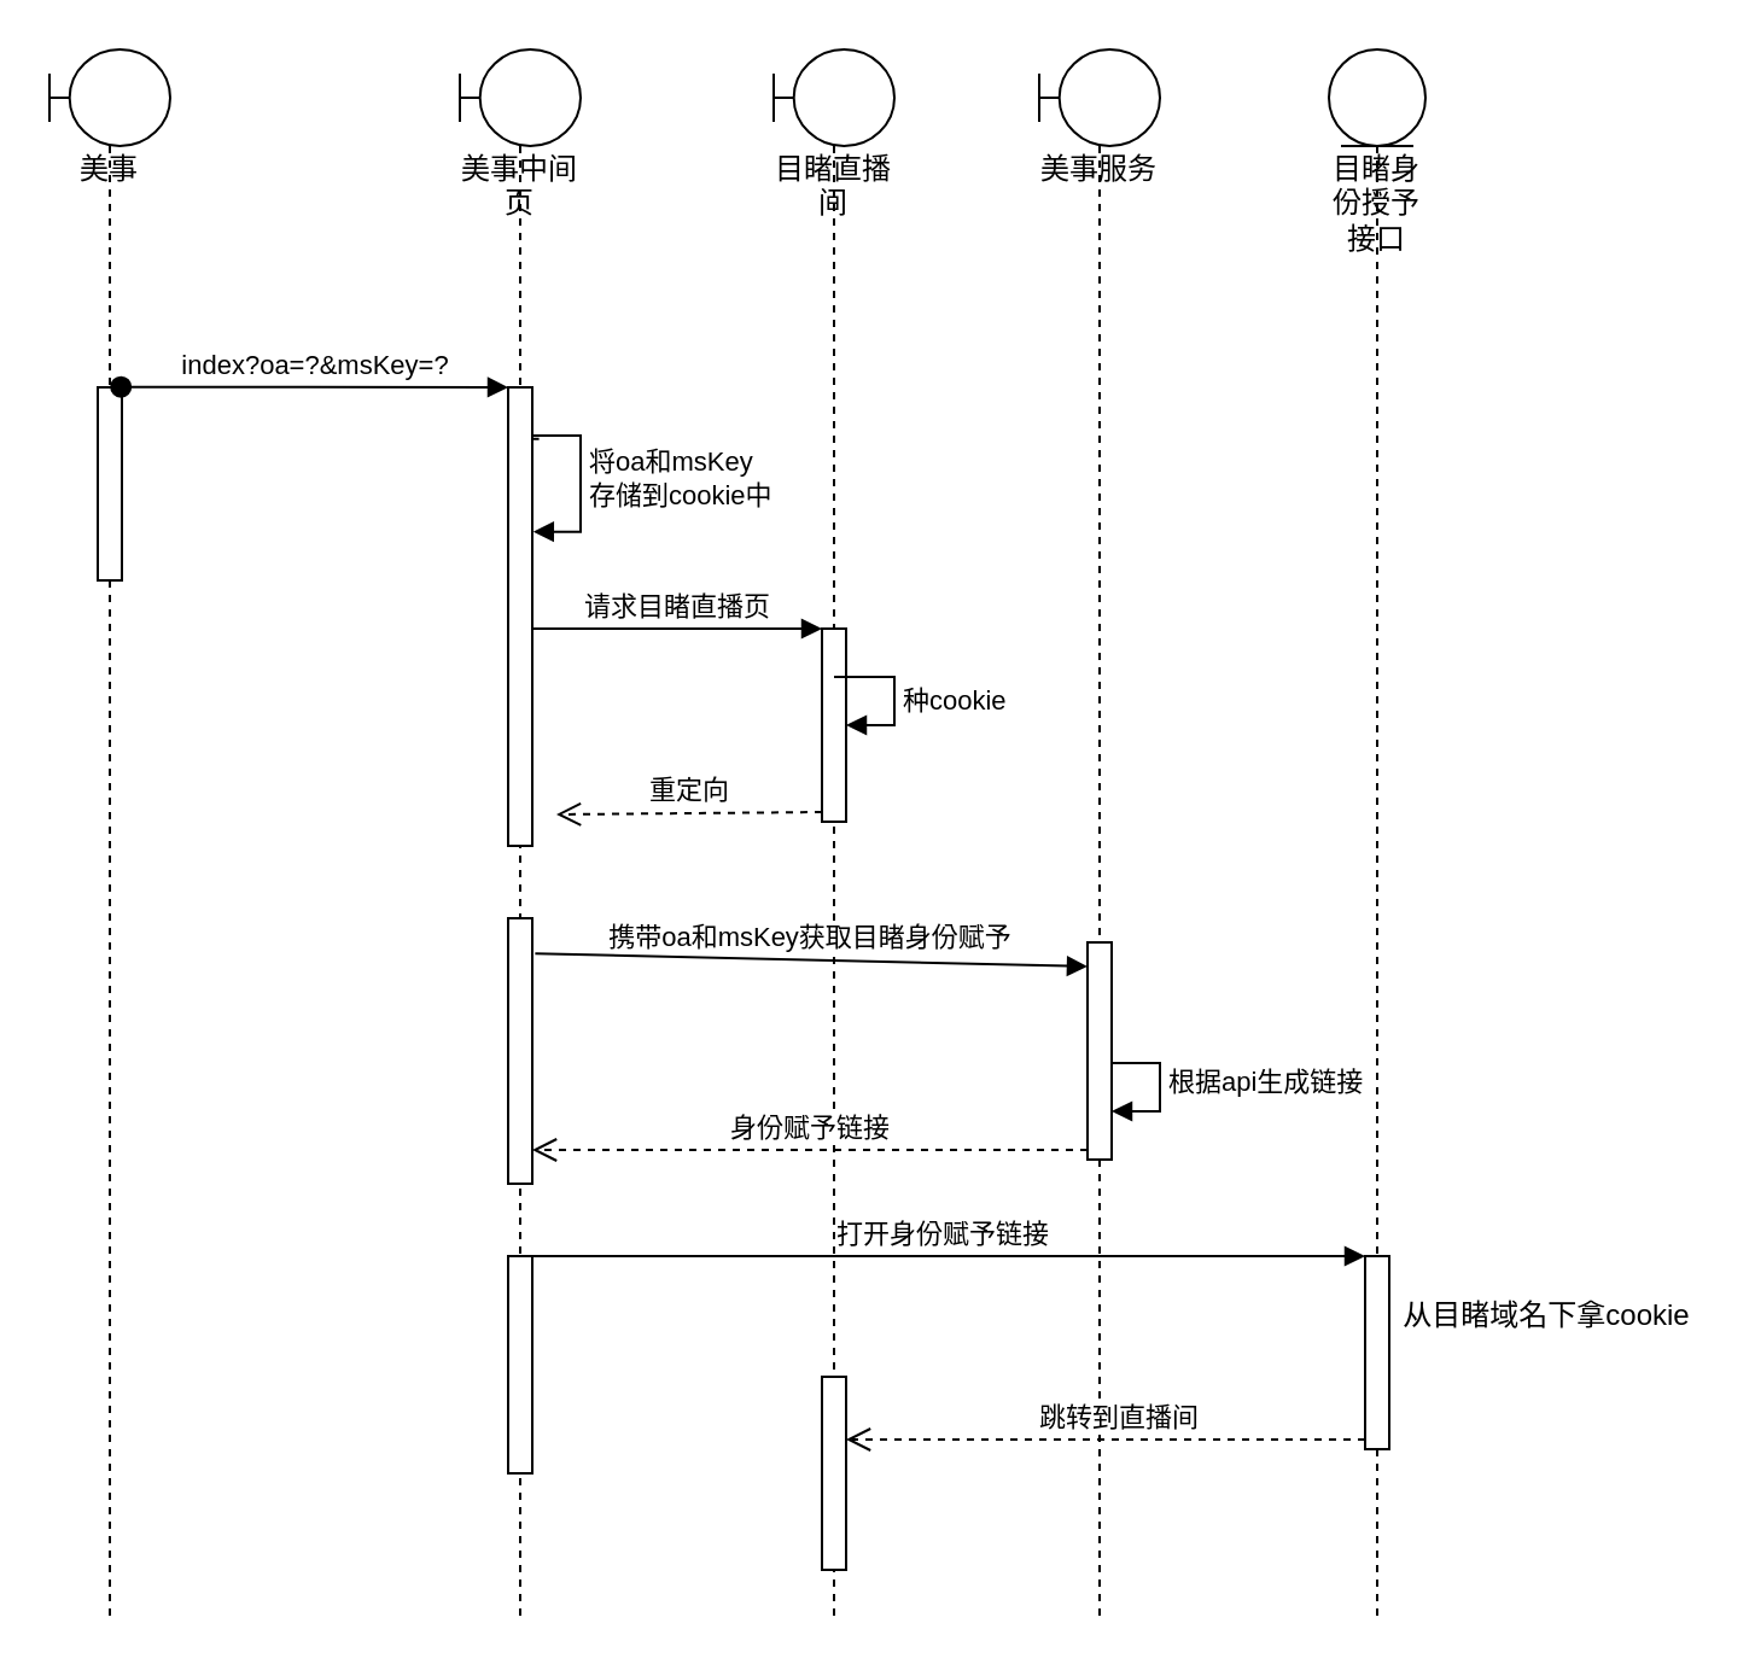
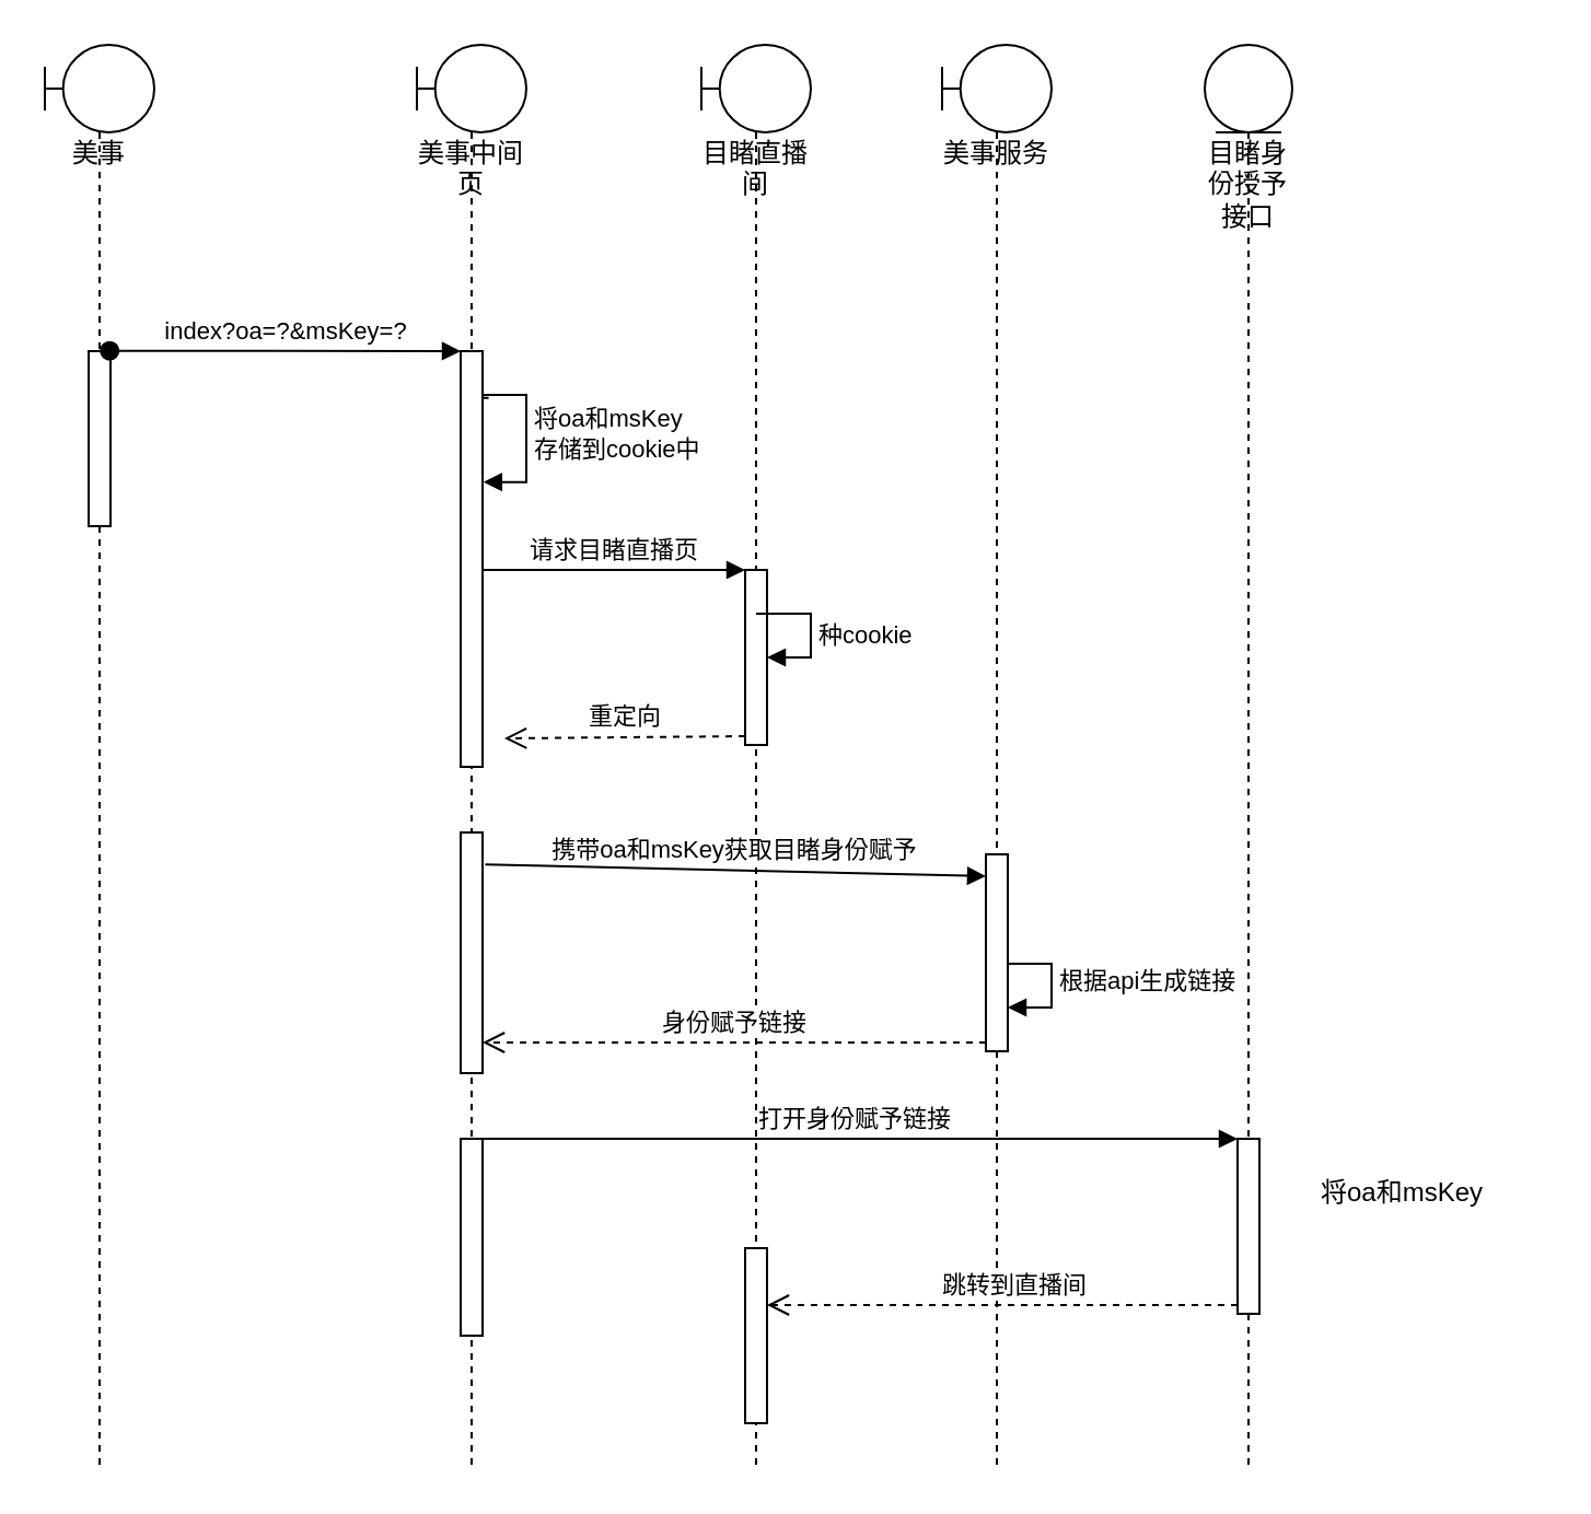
  <mxCell id="0" />
  <mxCell id="1" parent="0" />
  <mxCell id="2" value="美事" style="shape=umlLifeline;participant=umlBoundary;perimeter=lifelinePerimeter;whiteSpace=wrap;html=1;container=1;collapsible=0;recursiveResize=0;verticalAlign=top;spacingTop=36;outlineConnect=0;" parent="1" vertex="1"><mxGeometry x="20" y="20" width="50" height="650" as="geometry" /></mxCell>
  <mxCell id="3" value="" style="html=1;points=[];perimeter=orthogonalPerimeter;" parent="2" vertex="1"><mxGeometry x="20" y="140" width="10" height="80" as="geometry" /></mxCell>
  <mxCell id="4" value="美事中间页" style="shape=umlLifeline;participant=umlBoundary;perimeter=lifelinePerimeter;whiteSpace=wrap;html=1;container=1;collapsible=0;recursiveResize=0;verticalAlign=top;spacingTop=36;outlineConnect=0;" parent="1" vertex="1"><mxGeometry x="190" y="20" width="50" height="650" as="geometry" /></mxCell>
  <mxCell id="5" value="" style="html=1;points=[];perimeter=orthogonalPerimeter;" parent="4" vertex="1"><mxGeometry x="20" y="140" width="10" height="190" as="geometry" /></mxCell>
  <mxCell id="6" value="将oa和msKey&lt;br&gt;存储到cookie中" style="edgeStyle=orthogonalEdgeStyle;html=1;align=left;spacingLeft=2;endArrow=block;rounded=0;entryX=1.04;entryY=0.315;exitX=1.28;exitY=0.535;exitDx=0;exitDy=0;exitPerimeter=0;entryDx=0;entryDy=0;entryPerimeter=0;" parent="4" target="5" edge="1"><mxGeometry relative="1" as="geometry"><mxPoint x="32.8" y="161.4" as="sourcePoint" /><Array as="points"><mxPoint x="30" y="161" /><mxPoint x="30" y="160" /><mxPoint x="50" y="160" /><mxPoint x="50" y="200" /></Array></mxGeometry></mxCell>
  <mxCell id="7" value="" style="html=1;points=[];perimeter=orthogonalPerimeter;" parent="4" vertex="1"><mxGeometry x="20" y="500" width="10" height="90" as="geometry" /></mxCell>
  <mxCell id="8" value="目睹直播间" style="shape=umlLifeline;participant=umlBoundary;perimeter=lifelinePerimeter;whiteSpace=wrap;html=1;container=1;collapsible=0;recursiveResize=0;verticalAlign=top;spacingTop=36;outlineConnect=0;" parent="1" vertex="1"><mxGeometry x="320" y="20" width="50" height="650" as="geometry" /></mxCell>
  <mxCell id="9" value="" style="html=1;points=[];perimeter=orthogonalPerimeter;" parent="8" vertex="1"><mxGeometry x="20" y="240" width="10" height="80" as="geometry" /></mxCell>
  <mxCell id="10" value="" style="html=1;points=[];perimeter=orthogonalPerimeter;" parent="8" vertex="1"><mxGeometry x="20" y="550" width="10" height="80" as="geometry" /></mxCell>
  <mxCell id="11" value="index?oa=?&amp;amp;msKey=?" style="html=1;verticalAlign=bottom;startArrow=oval;endArrow=block;startSize=8;exitX=0.96;exitY=-0.002;exitDx=0;exitDy=0;exitPerimeter=0;" parent="1" source="3" edge="1"><mxGeometry relative="1" as="geometry"><mxPoint x="130" y="160" as="sourcePoint" /><mxPoint x="210" y="160" as="targetPoint" /></mxGeometry></mxCell>
  <mxCell id="12" value="请求目睹直播页" style="html=1;verticalAlign=bottom;endArrow=block;entryX=0;entryY=0;" parent="1" source="5" target="9" edge="1"><mxGeometry relative="1" as="geometry"><mxPoint x="270" y="260" as="sourcePoint" /></mxGeometry></mxCell>
  <mxCell id="13" value="重定向" style="html=1;verticalAlign=bottom;endArrow=open;dashed=1;endSize=8;exitX=0;exitY=0.95;" parent="1" source="9" edge="1"><mxGeometry relative="1" as="geometry"><mxPoint x="230" y="337" as="targetPoint" /></mxGeometry></mxCell>
  <mxCell id="14" value="美事服务" style="shape=umlLifeline;participant=umlBoundary;perimeter=lifelinePerimeter;whiteSpace=wrap;html=1;container=1;collapsible=0;recursiveResize=0;verticalAlign=top;spacingTop=36;outlineConnect=0;" parent="1" vertex="1"><mxGeometry x="430" y="20" width="50" height="650" as="geometry" /></mxCell>
  <mxCell id="15" value="根据api生成链接" style="edgeStyle=orthogonalEdgeStyle;html=1;align=left;spacingLeft=2;endArrow=block;rounded=0;entryX=1;entryY=0;" parent="14" edge="1"><mxGeometry relative="1" as="geometry"><mxPoint x="25" y="420" as="sourcePoint" /><Array as="points"><mxPoint x="50" y="420" /></Array><mxPoint x="30" y="440" as="targetPoint" /></mxGeometry></mxCell>
  <mxCell id="16" value="" style="html=1;points=[];perimeter=orthogonalPerimeter;" parent="14" vertex="1"><mxGeometry x="20" y="370" width="10" height="90" as="geometry" /></mxCell>
  <mxCell id="17" value="" style="html=1;points=[];perimeter=orthogonalPerimeter;" parent="1" vertex="1"><mxGeometry x="210" y="380" width="10" height="110" as="geometry" /></mxCell>
  <mxCell id="18" value="携带oa和msKey获取目睹身份赋予" style="html=1;verticalAlign=bottom;endArrow=block;entryX=0;entryY=0;exitX=1.12;exitY=0.133;exitDx=0;exitDy=0;exitPerimeter=0;" parent="1" source="17" edge="1"><mxGeometry relative="1" as="geometry"><mxPoint x="380" y="400" as="sourcePoint" /><mxPoint x="450" y="400" as="targetPoint" /></mxGeometry></mxCell>
  <mxCell id="19" value="身份赋予链接" style="html=1;verticalAlign=bottom;endArrow=open;dashed=1;endSize=8;exitX=0;exitY=0.95;" parent="1" edge="1"><mxGeometry relative="1" as="geometry"><mxPoint x="220" y="476" as="targetPoint" /><mxPoint x="450" y="476" as="sourcePoint" /></mxGeometry></mxCell>
  <mxCell id="20" value="种cookie" style="edgeStyle=orthogonalEdgeStyle;html=1;align=left;spacingLeft=2;endArrow=block;rounded=0;entryX=1;entryY=0;" parent="1" edge="1"><mxGeometry x="0.077" relative="1" as="geometry"><mxPoint x="345" y="280" as="sourcePoint" /><Array as="points"><mxPoint x="370" y="280" /></Array><mxPoint x="350" y="300" as="targetPoint" /><mxPoint as="offset" /></mxGeometry></mxCell>
  <mxCell id="21" value="目睹身份授予接口" style="shape=umlLifeline;participant=umlEntity;perimeter=lifelinePerimeter;whiteSpace=wrap;html=1;container=1;collapsible=0;recursiveResize=0;verticalAlign=top;spacingTop=36;outlineConnect=0;" parent="1" vertex="1"><mxGeometry x="550" y="20" width="40" height="650" as="geometry" /></mxCell>
  <mxCell id="22" value="打开身份赋予链接" style="html=1;verticalAlign=bottom;endArrow=block;entryX=0;entryY=0;" parent="1" source="4" target="24" edge="1"><mxGeometry relative="1" as="geometry"><mxPoint x="495" y="530" as="sourcePoint" /></mxGeometry></mxCell>
  <mxCell id="23" value="跳转到直播间" style="html=1;verticalAlign=bottom;endArrow=open;dashed=1;endSize=8;exitX=0;exitY=0.95;" parent="1" source="24" edge="1"><mxGeometry x="-0.048" relative="1" as="geometry"><mxPoint x="350" y="596" as="targetPoint" /><mxPoint as="offset" /></mxGeometry></mxCell>
  <mxCell id="24" value="" style="html=1;points=[];perimeter=orthogonalPerimeter;" parent="1" vertex="1"><mxGeometry x="565" y="520" width="10" height="80" as="geometry" /></mxCell>
- <mxCell id="25" value="从目睹域名下拿cookie" style="text;html=1;align=center;verticalAlign=middle;resizable=0;points=[];autosize=1;" parent="1" vertex="1"><mxGeometry x="575" y="535" width="130" height="20" as="geometry" /></mxCell>
+ <mxCell id="25" value="将oa和msKey" style="text;html=1;align=center;verticalAlign=middle;resizable=0;points=[];autosize=1;" parent="1" vertex="1"><mxGeometry x="575" y="535" width="130" height="20" as="geometry" /></mxCell>
